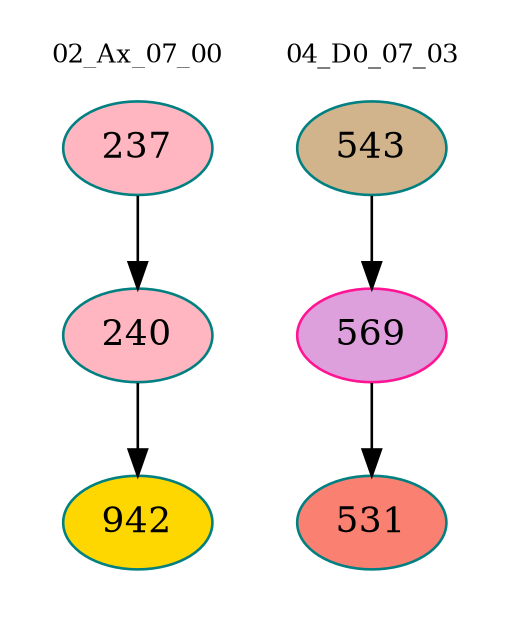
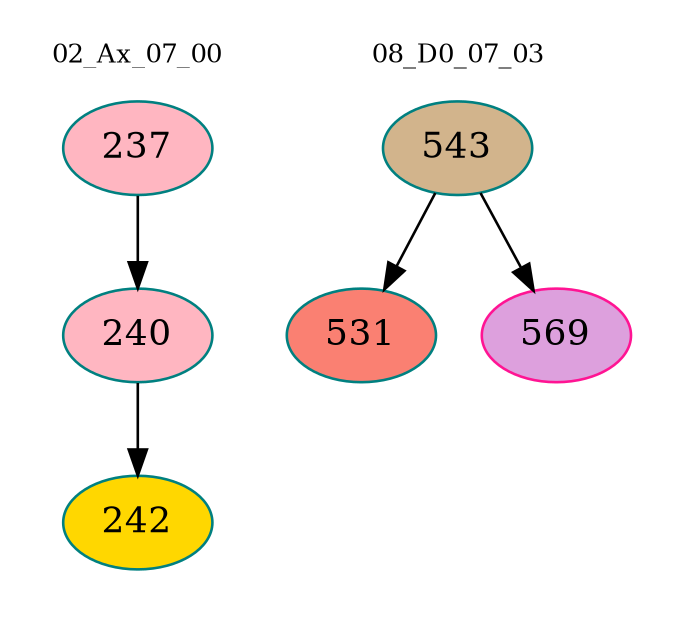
  digraph {
    node [color=teal fillcolor=lightpink style=filled]
    edge [color=black]
    n1 [label=240]
    n2 [label=237]
-   n3 [fillcolor=gold label=942]
+   n3 [fillcolor=gold label=242]
    n4 [fillcolor=tan label=543]
    n5 [fillcolor=salmon label=531]
    n6 [color=deeppink fillcolor=plum label=569]
    subgraph cluster_1 {
      color=white
      fontsize=10
      label="02_Ax_07_00"
      n1
      n2
      n3
    }
    subgraph cluster_2 {
      color=white
      fontsize=10
-     label="04_D0_07_03"
+     label="08_D0_07_03"
      n4
      n5
      n6
    }
    n1 -> n3
    n2 -> n1
-   n6 -> n5
+   n4 -> n5
    n4 -> n6
  }
